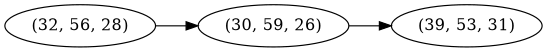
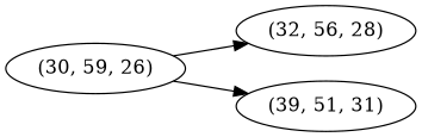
  digraph {
    rankdir=LR
    "(30, 59, 26)"
    "(32, 56, 28)"
-   "(39, 53, 31)"
-   "(32, 56, 28)" -> "(30, 59, 26)"
+   "(39, 53, 31)" [label="(39, 51, 31)"]
+   "(30, 59, 26)" -> "(32, 56, 28)"
    "(30, 59, 26)" -> "(39, 53, 31)"
  }
